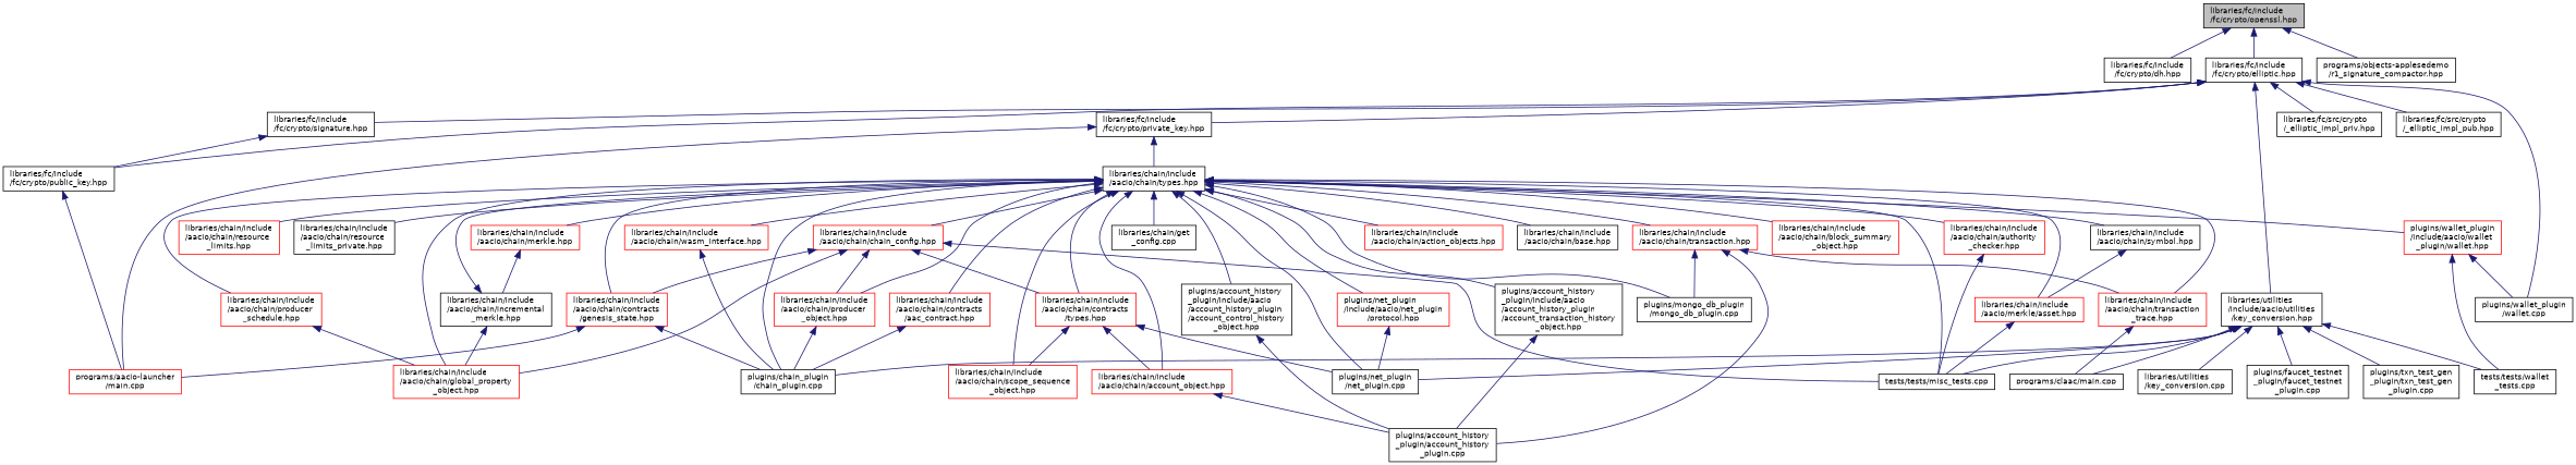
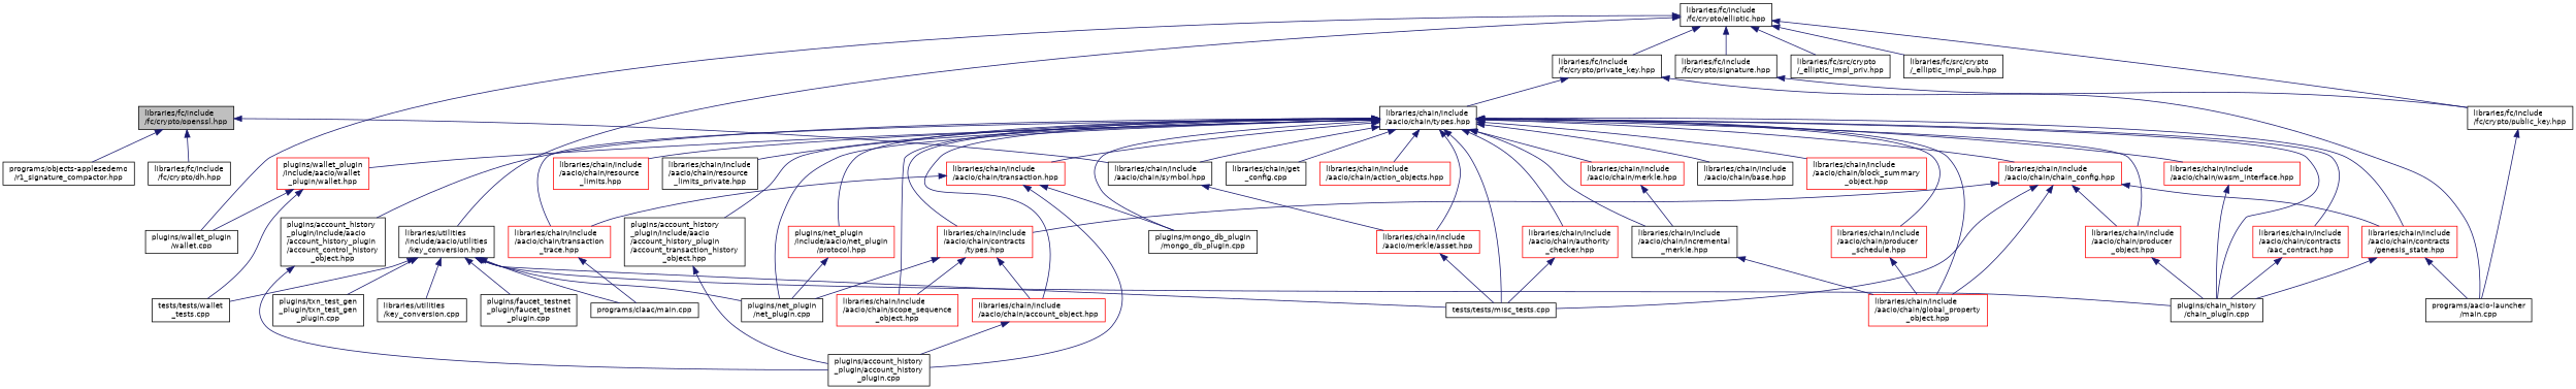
  digraph {
    node [color=black fillcolor=white fontname=Helvetica fontsize=10 shape=record style=filled]
    edge [color=midnightblue dir=back fontname=Helvetica fontsize=10 labelfontname=Helvetica labelfontsize=10 style=solid]
    n1 [fillcolor=grey75 fontcolor=black height=0.2 label="libraries/fc/include\l/fc/crypto/openssl.hpp" width=0.4]
    n2 [height=0.2 label="libraries/fc/include\l/fc/crypto/dh.hpp" width=0.4]
    n3 [height=0.2 label="libraries/fc/include\l/fc/crypto/elliptic.hpp" width=0.4]
    n4 [height=0.2 label="programs/objects-applesedemo\l/r1_signature_compactor.hpp" width=0.4]
    n5 [height=0.2 label="libraries/fc/include\l/fc/crypto/private_key.hpp" width=0.4]
    n6 [height=0.2 label="plugins/wallet_plugin\l/wallet.cpp" width=0.4]
    n7 [height=0.2 label="libraries/fc/include\l/fc/crypto/public_key.hpp" width=0.4]
    n8 [height=0.2 label="libraries/fc/include\l/fc/crypto/signature.hpp" width=0.4]
    n9 [height=0.2 label="libraries/fc/src/crypto\l/_elliptic_impl_priv.hpp" width=0.4]
    n10 [height=0.2 label="libraries/fc/src/crypto\l/_elliptic_impl_pub.hpp" width=0.4]
    n11 [height=0.2 label="libraries/utilities\l/include/aacio/utilities\l/key_conversion.hpp" width=0.4]
    n12 [height=0.2 label="libraries/chain/include\l/aacio/chain/types.hpp" width=0.4]
-   n13 [color=red height=0.2 label="programs/aacio-launcher\l/main.cpp" width=0.4]
+   n13 [height=0.2 label="programs/aacio-launcher\l/main.cpp" width=0.4]
    n14 [height=0.2 label="tests/tests/misc_tests.cpp" width=0.4]
-   n15 [height=0.2 label="plugins/chain_plugin\l/chain_plugin.cpp" width=0.4]
+   n15 [height=0.2 label="plugins/chain_history\l/chain_plugin.cpp" width=0.4]
    n16 [height=0.2 label="plugins/net_plugin\l/net_plugin.cpp" width=0.4]
    n17 [height=0.2 label="programs/claac/main.cpp" width=0.4]
    n18 [height=0.2 label="tests/tests/wallet\l_tests.cpp" width=0.4]
    n19 [height=0.2 label="libraries/utilities\l/key_conversion.cpp" width=0.4]
    n20 [height=0.2 label="plugins/faucet_testnet\l_plugin/faucet_testnet\l_plugin.cpp" width=0.4]
    n21 [height=0.2 label="plugins/txn_test_gen\l_plugin/txn_test_gen\l_plugin.cpp" width=0.4]
    n22 [height=0.2 label="libraries/chain/get\l_config.cpp" width=0.4]
    n23 [color=red height=0.2 label="libraries/chain/include\l/aacio/chain/account_object.hpp" width=0.4]
    n24 [color=red height=0.2 label="libraries/chain/include\l/aacio/chain/action_objects.hpp" width=0.4]
    n25 [color=red height=0.2 label="libraries/chain/include\l/aacio/merkle/asset.hpp" width=0.4]
    n26 [color=red height=0.2 label="libraries/chain/include\l/aacio/chain/authority\l_checker.hpp" width=0.4]
    n27 [height=0.2 label="libraries/chain/include\l/aacio/chain/base.hpp" width=0.4]
    n28 [color=red height=0.2 label="libraries/chain/include\l/aacio/chain/block_summary\l_object.hpp" width=0.4]
    n29 [color=red height=0.2 label="libraries/chain/include\l/aacio/chain/chain_config.hpp" width=0.4]
    n30 [color=red height=0.2 label="libraries/chain/include\l/aacio/chain/contracts\l/genesis_state.hpp" width=0.4]
    n31 [color=red height=0.2 label="libraries/chain/include\l/aacio/chain/contracts\l/types.hpp" width=0.4]
    n32 [color=red height=0.2 label="libraries/chain/include\l/aacio/chain/scope_sequence\l_object.hpp" width=0.4]
    n33 [color=red height=0.2 label="libraries/chain/include\l/aacio/chain/global_property\l_object.hpp" width=0.4]
    n34 [color=red height=0.2 label="libraries/chain/include\l/aacio/chain/producer\l_object.hpp" width=0.4]
    n35 [color=red height=0.2 label="libraries/chain/include\l/aacio/chain/contracts\l/aac_contract.hpp" width=0.4]
    n36 [height=0.2 label="libraries/chain/include\l/aacio/chain/incremental\l_merkle.hpp" width=0.4]
    n37 [color=red height=0.2 label="libraries/chain/include\l/aacio/chain/merkle.hpp" width=0.4]
    n38 [color=red height=0.2 label="libraries/chain/include\l/aacio/chain/producer\l_schedule.hpp" width=0.4]
    n39 [color=red height=0.2 label="libraries/chain/include\l/aacio/chain/resource\l_limits.hpp" width=0.4]
    n40 [height=0.2 label="libraries/chain/include\l/aacio/chain/resource\l_limits_private.hpp" width=0.4]
    n41 [height=0.2 label="libraries/chain/include\l/aacio/chain/symbol.hpp" width=0.4]
    n42 [color=red height=0.2 label="libraries/chain/include\l/aacio/chain/transaction.hpp" width=0.4]
    n43 [color=red height=0.2 label="libraries/chain/include\l/aacio/chain/transaction\l_trace.hpp" width=0.4]
    n44 [height=0.2 label="plugins/mongo_db_plugin\l/mongo_db_plugin.cpp" width=0.4]
    n45 [color=red height=0.2 label="libraries/chain/include\l/aacio/chain/wasm_interface.hpp" width=0.4]
    n46 [height=0.2 label="plugins/account_history\l_plugin/include/aacio\l/account_history_plugin\l/account_control_history\l_object.hpp" width=0.4]
    n47 [height=0.2 label="plugins/account_history\l_plugin/include/aacio\l/account_history_plugin\l/account_transaction_history\l_object.hpp" width=0.4]
    n48 [color=red height=0.2 label="plugins/net_plugin\l/include/aacio/net_plugin\l/protocol.hpp" width=0.4]
    n49 [color=red height=0.2 label="plugins/wallet_plugin\l/include/aacio/wallet\l_plugin/wallet.hpp" width=0.4]
    n50 [height=0.2 label="plugins/account_history\l_plugin/account_history\l_plugin.cpp" width=0.4]
    n1 -> n2
-   n1 -> n3
+   n1 -> n41
    n1 -> n4
    n3 -> n5
    n3 -> n6
    n3 -> n7
    n3 -> n8
    n3 -> n9
    n3 -> n10
    n3 -> n11
    n5 -> n12
    n5 -> n13
    n7 -> n13
    n8 -> n7
    n11 -> n14
    n11 -> n15
    n11 -> n16
    n11 -> n17
    n11 -> n18
    n11 -> n19
    n11 -> n20
    n11 -> n21
    n12 -> n14
    n12 -> n15
    n12 -> n16
    n12 -> n22
    n12 -> n23
    n12 -> n24
    n12 -> n25
    n12 -> n26
    n12 -> n27
    n12 -> n28
    n12 -> n29
    n12 -> n30
    n12 -> n31
    n12 -> n32
    n12 -> n33
    n12 -> n34
    n12 -> n35
-   n36 -> n12
+   n12 -> n36
    n12 -> n37
    n12 -> n38
    n12 -> n39
    n12 -> n40
    n12 -> n41
    n12 -> n42
    n12 -> n43
    n12 -> n44
    n12 -> n45
    n12 -> n46
    n12 -> n47
    n12 -> n48
    n12 -> n49
    n23 -> n50
    n25 -> n14
    n26 -> n14
    n29 -> n14
    n29 -> n30
    n29 -> n31
    n29 -> n33
    n29 -> n34
    n30 -> n13
    n30 -> n15
    n31 -> n16
    n31 -> n23
    n31 -> n32
    n34 -> n15
    n35 -> n15
    n36 -> n33
    n37 -> n36
    n38 -> n33
    n41 -> n25
    n42 -> n43
    n42 -> n44
    n42 -> n50
    n43 -> n17
    n45 -> n15
    n46 -> n50
    n47 -> n50
    n48 -> n16
    n49 -> n6
    n49 -> n18
  }
